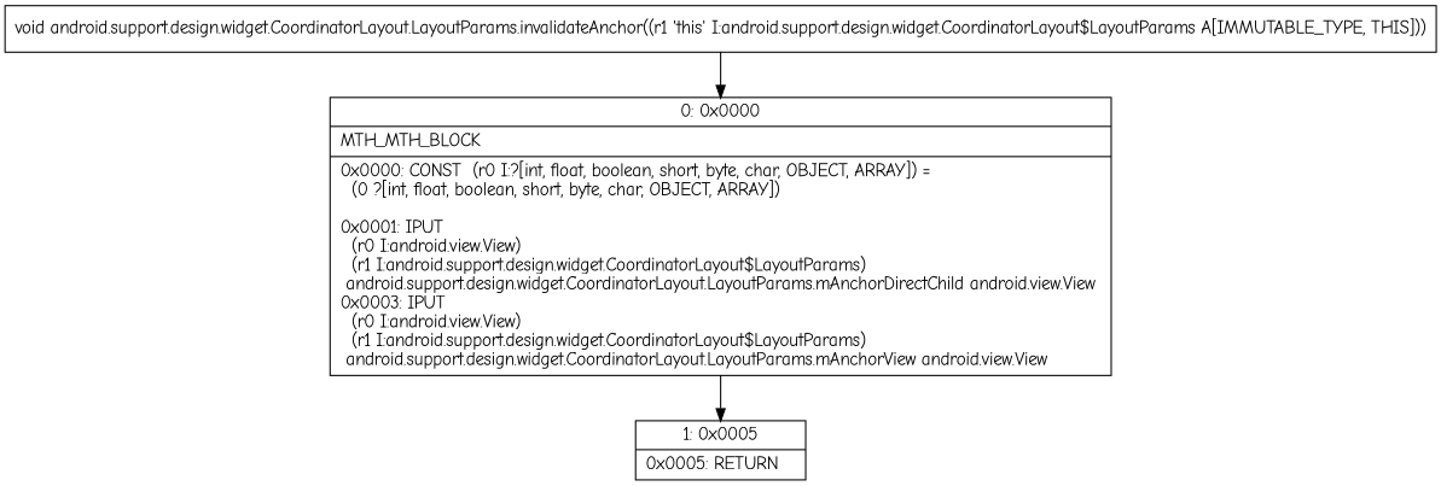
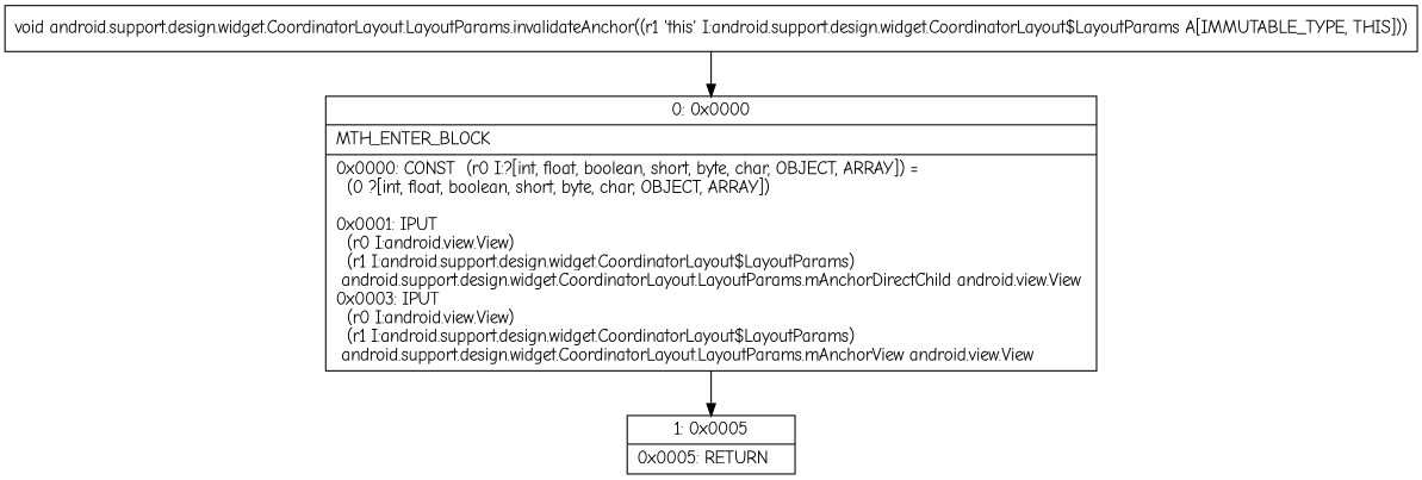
  digraph {
    fontname="Comic Neue"
    node [shape=record fontname="Comic Neue"]
    edge [fontname="Comic Neue"]
-   n1 [label="{0\:\ 0x0000|MTH_MTH_BLOCK\l|0x0000: CONST  (r0 I:?[int, float, boolean, short, byte, char, OBJECT, ARRAY]) = \l  (0 ?[int, float, boolean, short, byte, char, OBJECT, ARRAY])\l \l0x0001: IPUT  \l  (r0 I:android.view.View)\l  (r1 I:android.support.design.widget.CoordinatorLayout$LayoutParams)\l android.support.design.widget.CoordinatorLayout.LayoutParams.mAnchorDirectChild android.view.View \l0x0003: IPUT  \l  (r0 I:android.view.View)\l  (r1 I:android.support.design.widget.CoordinatorLayout$LayoutParams)\l android.support.design.widget.CoordinatorLayout.LayoutParams.mAnchorView android.view.View \l}"]
+   n1 [label="{0\:\ 0x0000|MTH_ENTER_BLOCK\l|0x0000: CONST  (r0 I:?[int, float, boolean, short, byte, char, OBJECT, ARRAY]) = \l  (0 ?[int, float, boolean, short, byte, char, OBJECT, ARRAY])\l \l0x0001: IPUT  \l  (r0 I:android.view.View)\l  (r1 I:android.support.design.widget.CoordinatorLayout$LayoutParams)\l android.support.design.widget.CoordinatorLayout.LayoutParams.mAnchorDirectChild android.view.View \l0x0003: IPUT  \l  (r0 I:android.view.View)\l  (r1 I:android.support.design.widget.CoordinatorLayout$LayoutParams)\l android.support.design.widget.CoordinatorLayout.LayoutParams.mAnchorView android.view.View \l}"]
    n2 [label="{1\:\ 0x0005|0x0005: RETURN   \l}"]
    n3 [label="{void android.support.design.widget.CoordinatorLayout.LayoutParams.invalidateAnchor((r1 'this' I:android.support.design.widget.CoordinatorLayout$LayoutParams A[IMMUTABLE_TYPE, THIS])) }"]
    n1 -> n2
    n3 -> n1
  }
